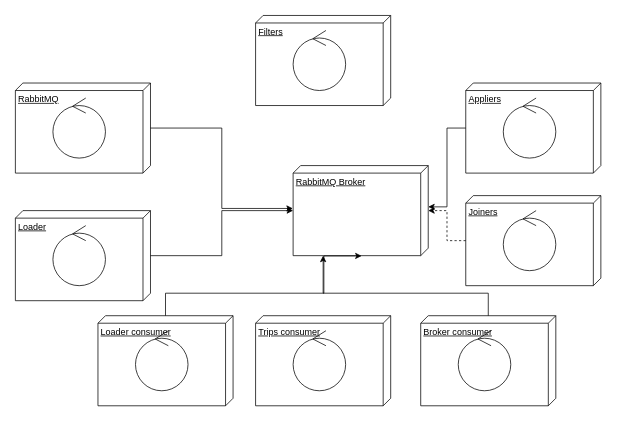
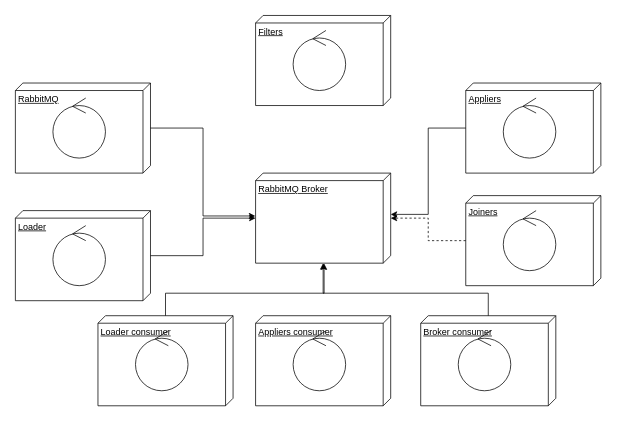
  <mxCell id="0" />
  <mxCell id="1" parent="0" />
- <mxCell id="2" value="RabbitMQ Broker" style="verticalAlign=top;align=left;spacingTop=8;spacingLeft=2;spacingRight=12;shape=cube;size=10;direction=south;fontStyle=4;html=1;whiteSpace=wrap;" vertex="1" parent="1"><mxGeometry x="390" y="220" width="180" height="120" as="geometry" /></mxCell>
+ <mxCell id="2" value="RabbitMQ Broker" style="verticalAlign=top;align=left;spacingTop=8;spacingLeft=2;spacingRight=12;shape=cube;size=10;direction=south;fontStyle=4;html=1;whiteSpace=wrap;" vertex="1" parent="1"><mxGeometry x="340" y="230" width="180" height="120" as="geometry" /></mxCell>
  <mxCell id="3" value="" style="group" vertex="1" connectable="0" parent="1"><mxGeometry y="280" width="180" height="120" as="geometry" x="20" /></mxCell>
  <mxCell id="4" value="Loader" style="verticalAlign=top;align=left;spacingTop=8;spacingLeft=2;spacingRight=12;shape=cube;size=10;direction=south;fontStyle=4;html=1;whiteSpace=wrap;" vertex="1" parent="3"><mxGeometry width="180" height="120" as="geometry" /></mxCell>
  <mxCell id="5" value="" style="ellipse;shape=umlControl;whiteSpace=wrap;html=1;" vertex="1" parent="3"><mxGeometry x="50" y="20" width="70" height="80" as="geometry" /></mxCell>
  <mxCell id="6" value="" style="edgeStyle=orthogonalEdgeStyle;rounded=0;orthogonalLoop=1;jettySize=auto;html=1;" edge="1" parent="1" source="4" target="2"><mxGeometry relative="1" as="geometry" /></mxCell>
  <mxCell id="7" value="" style="group" vertex="1" connectable="0" parent="1"><mxGeometry x="340" y="420" width="180" height="120" as="geometry" /></mxCell>
- <mxCell id="8" value="Trips consumer" style="verticalAlign=top;align=left;spacingTop=8;spacingLeft=2;spacingRight=12;shape=cube;size=10;direction=south;fontStyle=4;html=1;whiteSpace=wrap;" vertex="1" parent="7"><mxGeometry width="180" height="120" as="geometry" /></mxCell>
+ <mxCell id="8" value="Appliers consumer" style="verticalAlign=top;align=left;spacingTop=8;spacingLeft=2;spacingRight=12;shape=cube;size=10;direction=south;fontStyle=4;html=1;whiteSpace=wrap;" vertex="1" parent="7"><mxGeometry width="180" height="120" as="geometry" /></mxCell>
  <mxCell id="9" value="" style="ellipse;shape=umlControl;whiteSpace=wrap;html=1;" vertex="1" parent="7"><mxGeometry x="50" y="20" width="70" height="80" as="geometry" /></mxCell>
  <mxCell id="10" value="" style="group" vertex="1" connectable="0" parent="1"><mxGeometry x="560" y="420" width="180" height="120" as="geometry" /></mxCell>
  <mxCell id="11" value="Broker consumer" style="verticalAlign=top;align=left;spacingTop=8;spacingLeft=2;spacingRight=12;shape=cube;size=10;direction=south;fontStyle=4;html=1;whiteSpace=wrap;" vertex="1" parent="10"><mxGeometry width="180" height="120" as="geometry" /></mxCell>
  <mxCell id="12" value="" style="ellipse;shape=umlControl;whiteSpace=wrap;html=1;" vertex="1" parent="10"><mxGeometry x="50" y="20" width="70" height="80" as="geometry" /></mxCell>
  <mxCell id="13" style="edgeStyle=orthogonalEdgeStyle;rounded=0;orthogonalLoop=1;jettySize=auto;html=1;" edge="1" parent="1" source="11" target="2"><mxGeometry relative="1" as="geometry"><Array as="points"><mxPoint x="650" y="390" /><mxPoint x="430" y="390" /></Array></mxGeometry></mxCell>
  <mxCell id="14" value="" style="group" vertex="1" connectable="0" parent="1"><mxGeometry x="130" y="420" width="180" height="120" as="geometry" /></mxCell>
  <mxCell id="15" value="Loader consumer" style="verticalAlign=top;align=left;spacingTop=8;spacingLeft=2;spacingRight=12;shape=cube;size=10;direction=south;fontStyle=4;html=1;whiteSpace=wrap;" vertex="1" parent="14"><mxGeometry width="180" height="120" as="geometry" /></mxCell>
  <mxCell id="16" value="" style="ellipse;shape=umlControl;whiteSpace=wrap;html=1;" vertex="1" parent="14"><mxGeometry x="50" y="20" width="70" height="80" as="geometry" /></mxCell>
  <mxCell id="17" style="edgeStyle=orthogonalEdgeStyle;rounded=0;orthogonalLoop=1;jettySize=auto;html=1;entryX=1.003;entryY=0.493;entryDx=0;entryDy=0;entryPerimeter=0;" edge="1" parent="1" source="15" target="2"><mxGeometry relative="1" as="geometry"><Array as="points"><mxPoint x="220" y="390" /><mxPoint x="431" y="390" /></Array></mxGeometry></mxCell>
  <mxCell id="18" value="" style="group" vertex="1" connectable="0" parent="1"><mxGeometry x="340" y="20" width="180" height="120" as="geometry" /></mxCell>
  <mxCell id="19" value="Filters" style="verticalAlign=top;align=left;spacingTop=8;spacingLeft=2;spacingRight=12;shape=cube;size=10;direction=south;fontStyle=4;html=1;whiteSpace=wrap;" vertex="1" parent="18"><mxGeometry width="180" height="120" as="geometry" /></mxCell>
  <mxCell id="20" value="" style="ellipse;shape=umlControl;whiteSpace=wrap;html=1;" vertex="1" parent="18"><mxGeometry x="50" y="20" width="70" height="80" as="geometry" /></mxCell>
  <mxCell id="21" value="" style="group" vertex="1" connectable="0" parent="1"><mxGeometry x="620" y="260" width="180" height="120" as="geometry" /></mxCell>
  <mxCell id="22" value="Joiners" style="verticalAlign=top;align=left;spacingTop=8;spacingLeft=2;spacingRight=12;shape=cube;size=10;direction=south;fontStyle=4;html=1;whiteSpace=wrap;" vertex="1" parent="21"><mxGeometry width="180" height="120" as="geometry" /></mxCell>
  <mxCell id="23" value="" style="ellipse;shape=umlControl;whiteSpace=wrap;html=1;" vertex="1" parent="21"><mxGeometry x="50" y="20" width="70" height="80" as="geometry" /></mxCell>
  <mxCell id="24" value="" style="edgeStyle=orthogonalEdgeStyle;rounded=0;orthogonalLoop=1;jettySize=auto;html=1;dashed=1;" edge="1" parent="1" source="22" target="2"><mxGeometry relative="1" as="geometry" /></mxCell>
  <mxCell id="25" value="" style="group" vertex="1" connectable="0" parent="1"><mxGeometry y="110" width="180" height="120" as="geometry" x="20" /></mxCell>
  <mxCell id="26" value="RabbitMQ" style="verticalAlign=top;align=left;spacingTop=8;spacingLeft=2;spacingRight=12;shape=cube;size=10;direction=south;fontStyle=4;html=1;whiteSpace=wrap;" vertex="1" parent="25"><mxGeometry width="180" height="120" as="geometry" /></mxCell>
  <mxCell id="27" value="" style="ellipse;shape=umlControl;whiteSpace=wrap;html=1;" vertex="1" parent="25"><mxGeometry x="50" y="20" width="70" height="80" as="geometry" /></mxCell>
  <mxCell id="28" style="edgeStyle=orthogonalEdgeStyle;rounded=0;orthogonalLoop=1;jettySize=auto;html=1;entryX=0.476;entryY=1.002;entryDx=0;entryDy=0;entryPerimeter=0;" edge="1" parent="1" source="26" target="2"><mxGeometry relative="1" as="geometry" /></mxCell>
  <mxCell id="29" value="" style="group" vertex="1" connectable="0" parent="1"><mxGeometry x="620" y="110" width="180" height="120" as="geometry" /></mxCell>
  <mxCell id="30" value="Appliers" style="verticalAlign=top;align=left;spacingTop=8;spacingLeft=2;spacingRight=12;shape=cube;size=10;direction=south;fontStyle=4;html=1;whiteSpace=wrap;" vertex="1" parent="29"><mxGeometry width="180" height="120" as="geometry" /></mxCell>
  <mxCell id="31" value="" style="ellipse;shape=umlControl;whiteSpace=wrap;html=1;" vertex="1" parent="29"><mxGeometry x="50" y="20" width="70" height="80" as="geometry" /></mxCell>
  <mxCell id="32" style="edgeStyle=orthogonalEdgeStyle;rounded=0;orthogonalLoop=1;jettySize=auto;html=1;entryX=0;entryY=0;entryDx=55;entryDy=0;entryPerimeter=0;" edge="1" parent="1" source="30" target="2"><mxGeometry relative="1" as="geometry" /></mxCell>
